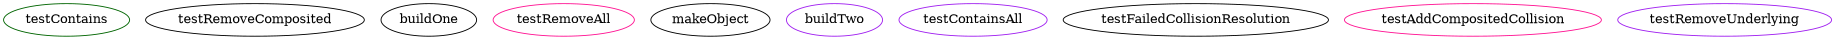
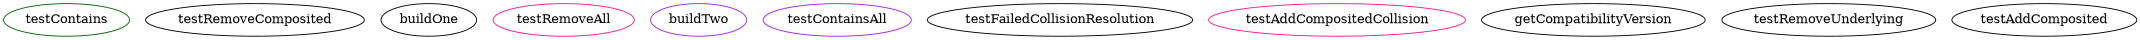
  digraph {
    node [color=black]
    testContains [color=darkgreen]
    testRemoveComposited
    buildOne
    testRemoveAll [color=deeppink]
-   makeObject
    buildTwo [color=purple]
    testContainsAll [color=purple]
    testFailedCollisionResolution
    testAddCompositedCollision [color=deeppink]
-   testRemoveUnderlying [color=purple]
+   getCompatibilityVersion
+   testRemoveUnderlying
+   testAddComposited
  }
